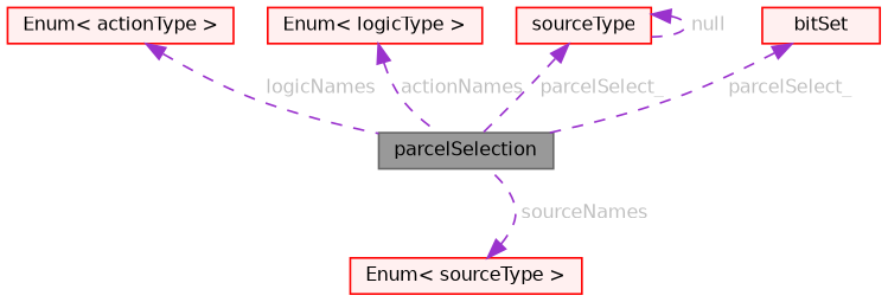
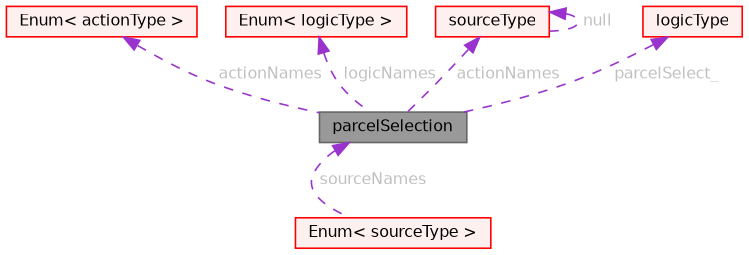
  digraph {
    node [color=red fillcolor="#FFF0F0" fontname=Helvetica fontsize=10 shape=box style=filled]
    edge [color=darkorchid3 dir=back fontcolor=grey fontname=Helvetica fontsize=10 labelfontname=Helvetica labelfontsize=10 style=dashed]
    n1 [color=gray40 fillcolor=grey60 fontcolor=black height=0.2 label=parcelSelection width=0.4]
    n2 [height=0.2 label="Enum\< actionType \>" width=0.4]
    n3 [height=0.2 label="Enum\< sourceType \>" width=0.4]
    n4 [height=0.2 label="Enum\< logicType \>" width=0.4]
    n5 [height=0.2 label=sourceType width=0.4]
-   n6 [height=0.2 label=bitSet width=0.4]
-   n2 -> n1 [label=" logicNames"]
-   n3 -> n1 [label=" sourceNames"]
-   n4 -> n1 [label=" actionNames"]
-   n5 -> n1 [label=" parcelSelect_"]
+   n6 [height=0.2 label=logicType width=0.4]
+   n2 -> n1 [label=" actionNames"]
+   n1 -> n3 [label=" sourceNames"]
+   n4 -> n1 [label=" logicNames"]
+   n5 -> n1 [label=" actionNames"]
    n5 -> n5 [label=" null"]
    n6 -> n1 [label=" parcelSelect_"]
  }
